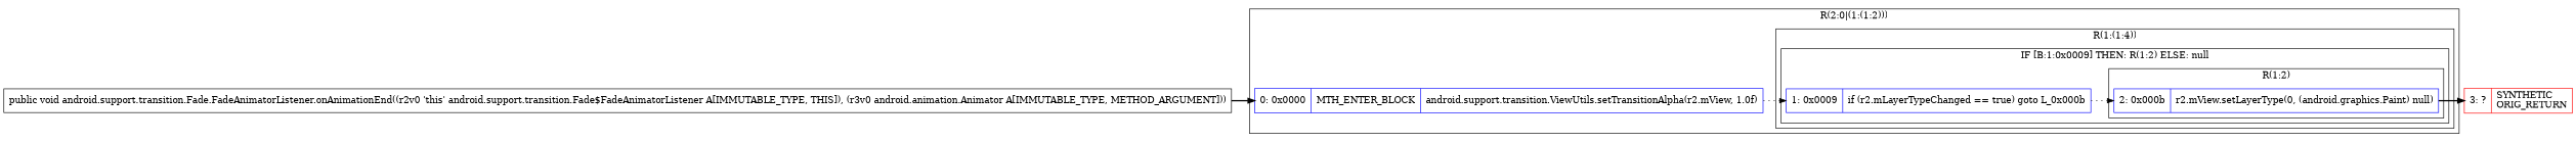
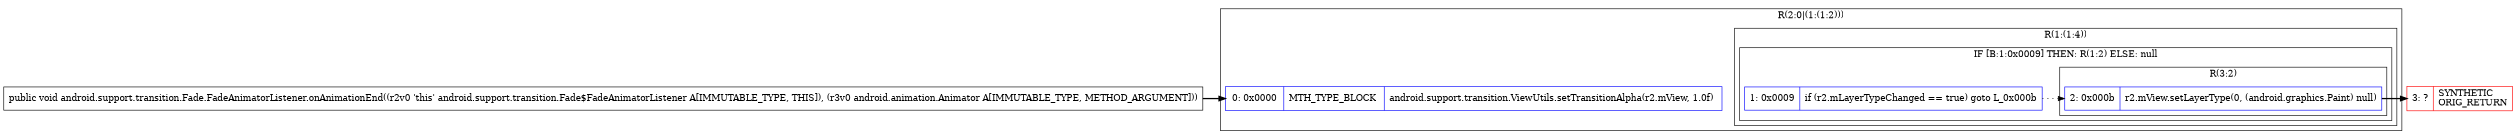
  digraph {
    rankdir=LR
    node [color=blue shape=record]
    edge [style=bold]
    n1 [label="{2\:\ 0x000b|r2.mView.setLayerType(0, (android.graphics.Paint) null)\l}"]
    n2 [label="{1\:\ 0x0009|if (r2.mLayerTypeChanged == true) goto L_0x000b\l}"]
-   n3 [label="{0\:\ 0x0000|MTH_ENTER_BLOCK\l|android.support.transition.ViewUtils.setTransitionAlpha(r2.mView, 1.0f)\l}"]
+   n3 [label="{0\:\ 0x0000|MTH_TYPE_BLOCK\l|android.support.transition.ViewUtils.setTransitionAlpha(r2.mView, 1.0f)\l}"]
    n4 [color=red label="{3\:\ ?|SYNTHETIC\lORIG_RETURN\l}"]
    n5 [label="{public void android.support.transition.Fade.FadeAnimatorListener.onAnimationEnd((r2v0 'this' android.support.transition.Fade$FadeAnimatorListener A[IMMUTABLE_TYPE, THIS]), (r3v0 android.animation.Animator A[IMMUTABLE_TYPE, METHOD_ARGUMENT])) }" color=""]
    subgraph cluster_1 {
      label="R(2:0|(1:(1:2)))"
      n3
      subgraph cluster_2 {
        label="R(1:(1:4))"
        subgraph cluster_3 {
          label="IF [B:1:0x0009] THEN: R(1:2) ELSE: null"
          n2
          subgraph cluster_4 {
-           label="R(1:2)"
+           label="R(3:2)"
            n1
          }
        }
      }
    }
    n1 -> n4
    n2 -> n1 [style=dotted]
-   n3 -> n2 [style=dotted]
    n5 -> n3
  }
